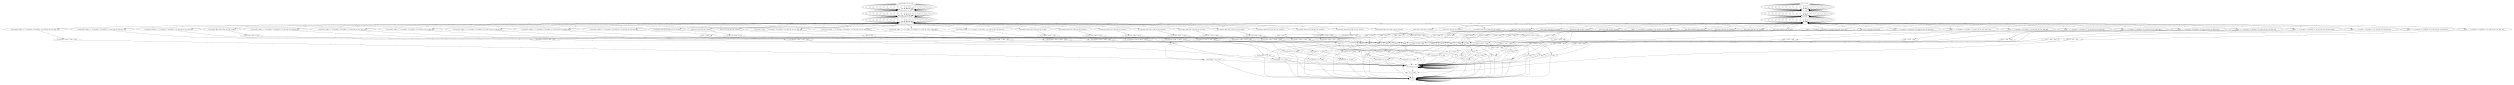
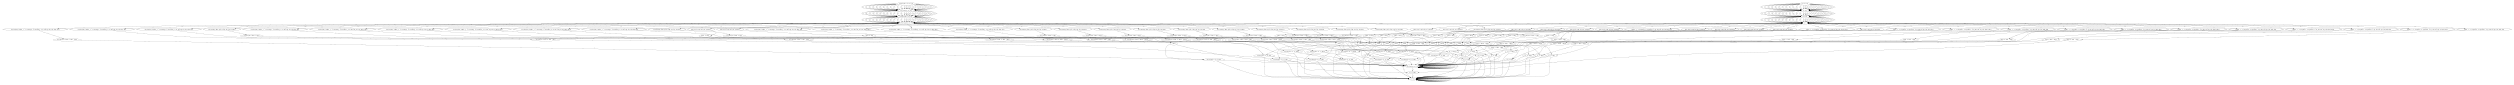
  digraph {
    fontname="Liberation Mono"
    node [fontname="Liberation Mono"]
    edge [fontname="Liberation Mono"]
    n1 [label="cd /tmp "]
    n2 [label="cd /var/run "]
    n3 [label="cd /mnt "]
    n4 [label="cd /root "]
    n5 [label="cd / "]
    n6 [label="wget http://185.145.131.173/SEX1 "]
    n7 [label="ftpget -v -u anonymous -p anonymous -P 21 185.145.131.173 SEX1 SEX1 "]
    n8 [label="wget http://185.145.131.173/SEX2 "]
    n9 [label="ftpget -v -u anonymous -p anonymous -P 21 185.145.131.173 SEX2 SEX2 "]
    n10 [label="wget http://185.145.131.173/SEX4 "]
    n11 [label="ftpget -v -u anonymous -p anonymous -P 21 185.145.131.173 SEX4 SEX4 "]
    n12 [label="wget http://185.145.131.173/SEX3 "]
    n13 [label="ftpget -v -u anonymous -p anonymous -P 21 185.145.131.173 SEX3 SEX3 "]
    n14 [label="wget http://185.145.131.173/SEX5 "]
    n15 [label="ftpget -v -u anonymous -p anonymous -P 21 185.145.131.173 SEX5 SEX5 "]
    n16 [label="wget http://185.145.131.173/SEX6 "]
    n17 [label="ftpget -v -u anonymous -p anonymous -P 21 185.145.131.173 SEX6 SEX6 "]
    n18 [label="wget http://185.145.131.173/SEX7 "]
    n19 [label="ftpget -v -u anonymous -p anonymous -P 21 185.145.131.173 SEX7 SEX7 "]
    n20 [label="wget http://185.145.131.173/SEX8 "]
    n21 [label="ftpget -v -u anonymous -p anonymous -P 21 185.145.131.173 SEX8 SEX8 "]
    n22 [label="wget http://185.145.131.173/SEX9 "]
    n23 [label="ftpget -v -u anonymous -p anonymous -P 21 185.145.131.173 SEX9 SEX9 "]
    n24 [label="wget http://185.145.131.173/SEX10 "]
    n25 [label="ftpget -v -u anonymous -p anonymous -P 21 185.145.131.173 SEX10 SEX10 "]
    n26 [label="wget http://185.145.131.173/SEX11 "]
    n27 [label="ftpget -v -u anonymous -p anonymous -P 21 185.145.131.173 SEX11 SEX11 "]
    n28 [label="wget http://185.145.131.173/SEX12 "]
    n29 [label="ftpget -v -u anonymous -p anonymous -P 21 185.145.131.173 SEX12 SEX12 "]
    n30 [label="wget http://185.145.131.173/SEX13 "]
    n31 [label="ftpget -v -u anonymous -p anonymous -P 21 185.145.131.173 SEX13 SEX13 "]
    n32 [label="chmod +x SEX1 "]
    n33 [label="chmod +x SEX1 ./SEX1 "]
    n34 [label="chmod +x SEX2 "]
    n35 [label="chmod +x SEX2 ./SEX2 "]
    n36 [label="chmod +x SEX4 "]
    n37 [label="chmod +x SEX4 ./SEX4 "]
    n38 [label="chmod +x SEX3 "]
    n39 [label="chmod +x SEX3 ./SEX3 "]
    n40 [label="chmod +x SEX5 "]
    n41 [label="chmod +x SEX5 ./SEX5 "]
    n42 [label="chmod +x SEX6 "]
    n43 [label="chmod +x SEX6 ./SEX6 "]
    n44 [label="chmod +x SEX7 "]
    n45 [label="chmod +x SEX7 ./SEX7 "]
    n46 [label="chmod +x SEX8 "]
    n47 [label="chmod +x SEX8 ./SEX8 "]
    n48 [label="chmod +x SEX9 "]
    n49 [label="chmod +x SEX9 ./SEX9 "]
    n50 [label="chmod +x SEX10 "]
    n51 [label="chmod +x SEX10 ./SEX10 "]
    n52 [label="chmod +x SEX11 "]
    n53 [label="chmod +x SEX11 ./SEX11 "]
    n54 [label="chmod +x SEX12 "]
    n55 [label="chmod +x SEX12 ./SEX12 "]
    n56 [label="chmod +x SEX13 "]
    n57 [label="chmod +x SEX13 ./SEX13 "]
    n58 [label="./SEX1 "]
    n59 [label="rm -rf SEX1 "]
    n60 [label="/bin/busybox rm -rf SEX1 "]
    n61 [label="/bin/busybox cd /tmp "]
    n62 [label="rm -rf SEX4 "]
    n63 [label="/bin/busybox cd /var/run "]
    n64 [label="/bin/busybox cd /mnt "]
    n65 [label="/bin/busybox cd /root "]
    n66 [label="/bin/busybox cd / "]
    n67 [label="/bin/busybox wget http://185.145.131.173/SEX1 "]
    n68 [label="/bin/busybox ftpget -v -u anonymous -p anonymous -P 21 185.145.131.173 SEX1 SEX1 "]
    n69 [label="/bin/busybox wget http://185.145.131.173/SEX2 "]
    n70 [label="/bin/busybox ftpget -v -u anonymous -p anonymous -P 21 185.145.131.173 SEX2 SEX2 "]
    n71 [label="/bin/busybox wget http://185.145.131.173/SEX4 "]
    n72 [label="/bin/busybox ftpget -v -u anonymous -p anonymous -P 21 185.145.131.173 SEX4 SEX4 "]
    n73 [label="/bin/busybox wget http://185.145.131.173/SEX3 "]
    n74 [label="/bin/busybox ftpget -v -u anonymous -p anonymous -P 21 185.145.131.173 SEX3 SEX3 "]
    n75 [label="/bin/busybox wget http://185.145.131.173/SEX5 "]
    n76 [label="/bin/busybox ftpget -v -u anonymous -p anonymous -P 21 185.145.131.173 SEX5 SEX5 "]
    n77 [label="/bin/busybox wget http://185.145.131.173/SEX6 "]
    n78 [label="/bin/busybox ftpget -v -u anonymous -p anonymous -P 21 185.145.131.173 SEX6 SEX6 "]
    n79 [label="/bin/busybox wget http://185.145.131.173/SEX7 "]
    n80 [label="/bin/busybox ftpget -v -u anonymous -p anonymous -P 21 185.145.131.173 SEX7 SEX7 "]
    n81 [label="/bin/busybox wget http://185.145.131.173/SEX8 "]
    n82 [label="/bin/busybox ftpget -v -u anonymous -p anonymous -P 21 185.145.131.173 SEX8 SEX8 "]
    n83 [label="/bin/busybox wget http://185.145.131.173/SEX9 "]
    n84 [label="/bin/busybox ftpget -v -u anonymous -p anonymous -P 21 185.145.131.173 SEX9 SEX9 "]
    n85 [label="/bin/busybox wget http://185.145.131.173/SEX10 "]
    n86 [label="/bin/busybox ftpget -v -u anonymous -p anonymous -P 21 185.145.131.173 SEX10 SEX10 "]
    n87 [label="/bin/busybox wget http://185.145.131.173/SEX11 "]
    n88 [label="/bin/busybox ftpget -v -u anonymous -p anonymous -P 21 185.145.131.173 SEX11 SEX11 "]
    n89 [label="/bin/busybox wget http://185.145.131.173/SEX12 "]
    n90 [label="/bin/busybox ftpget -v -u anonymous -p anonymous -P 21 185.145.131.173 SEX12 SEX12 "]
    n91 [label="/bin/busybox wget http://185.145.131.173/SEX13 "]
    n92 [label="/bin/busybox ftpget -v -u anonymous -p anonymous -P 21 185.145.131.173 SEX13 SEX13 "]
    n93 [label="/bin/busybox chmod +x SEX1 "]
    n94 [label="/bin/busybox chmod +x SEX1 ./SEX1 "]
    n95 [label="/bin/busybox chmod +x SEX2 "]
    n96 [label="/bin/busybox chmod +x SEX2 ./SEX2 "]
    n97 [label="/bin/busybox chmod +x SEX4 "]
    n98 [label="/bin/busybox chmod +x SEX4 ./SEX4 "]
    n99 [label="/bin/busybox chmod +x SEX3 "]
    n100 [label="/bin/busybox chmod +x SEX3 ./SEX3 "]
    n101 [label="/bin/busybox chmod +x SEX5 "]
    n102 [label="/bin/busybox chmod +x SEX5 ./SEX5 "]
    n103 [label="/bin/busybox chmod +x SEX6 "]
    n104 [label="/bin/busybox chmod +x SEX6 ./SEX6 "]
    n105 [label="/bin/busybox chmod +x SEX7 "]
    n106 [label="/bin/busybox chmod +x SEX7 ./SEX7 "]
    n107 [label="/bin/busybox chmod +x SEX8 "]
    n108 [label="/bin/busybox chmod +x SEX8 ./SEX8 "]
    n109 [label="/bin/busybox chmod +x SEX9 "]
    n110 [label="/bin/busybox chmod +x SEX9 ./SEX9 "]
    n111 [label="/bin/busybox chmod +x SEX10 "]
    n112 [label="/bin/busybox chmod +x SEX10 ./SEX10 "]
    n113 [label="/bin/busybox chmod +x SEX11 "]
    n114 [label="/bin/busybox chmod +x SEX11 ./SEX11 "]
    n115 [label="/bin/busybox chmod +x SEX12 "]
    n116 [label="/bin/busybox chmod +x SEX12 ./SEX12 "]
+   n117 [label="/bin/busybox chmod +x SEX13 "]
    n118 [label="/bin/busybox chmod +x SEX13 ./SEX13 "]
    n119 [label="./SEX2 "]
    n120 [label="rm -rf SEX2 "]
    n121 [label="/bin/busybox rm -rf SEX2 "]
    n122 [label="./SEX4 "]
    n123 [label="/bin/busybox rm -rf SEX4 "]
    n124 [label="./SEX3 "]
    n125 [label="rm -rf SEX3 "]
    n126 [label="/bin/busybox rm -rf SEX3 "]
    n127 [label="./SEX5 "]
    n128 [label="rm -rf SEX5 "]
    n129 [label="/bin/busybox rm -rf SEX5 "]
    n130 [label="./SEX6 "]
    n131 [label="rm -rf SEX6 "]
    n132 [label="/bin/busybox rm -rf SEX6 "]
    n133 [label="./SEX7 "]
    n134 [label="rm -rf SEX7 "]
    n135 [label="/bin/busybox rm -rf SEX7 "]
    n136 [label="./SEX8 "]
    n137 [label="/bin/busybox rm -rf SEX8 "]
    n138 [label="rm -rf SEX8 "]
    n139 [label="./SEX9 "]
    n140 [label="rm -rf SEX9 "]
    n141 [label="/bin/busybox rm -rf SEX9 "]
    n142 [label="./SEX10 "]
    n143 [label="rm -rf SEX10 "]
    n144 [label="/bin/busybox rm -rf SEX10 "]
    n145 [label="./SEX11 "]
    n146 [label="rm -rf SEX11 "]
    n147 [label="/bin/busybox rm -rf SEX11 "]
    n148 [label="./SEX12 "]
    n149 [label="rm -rf SEX12 "]
    n150 [label="/bin/busybox rm -rf SEX12 "]
    n151 [label="./SEX13 "]
    n152 [label="rm -rf SEX13 "]
    n153 [label="/bin/busybox rm -rf SEX13 "]
    n1 -> n1
    n1 -> n1
    n1 -> n1
    n1 -> n1
    n1 -> n1
    n1 -> n1
    n1 -> n1
    n1 -> n1
    n1 -> n1
    n1 -> n1
    n1 -> n1
    n1 -> n1
    n1 -> n1
    n1 -> n1
    n1 -> n1
    n1 -> n1
    n1 -> n1
    n1 -> n1
    n1 -> n1
    n1 -> n1
    n1 -> n1
    n1 -> n1
    n1 -> n1
    n1 -> n1
    n1 -> n1
    n1 -> n1
    n2 -> n3 [label="||,"]
    n2 -> n3 [label="||,"]
    n2 -> n3 [label="||,"]
    n2 -> n3 [label="||,"]
    n2 -> n3 [label="||,"]
    n2 -> n3 [label="||,"]
    n2 -> n3 [label="||,"]
    n2 -> n3 [label="||,"]
    n2 -> n3 [label="||,"]
    n2 -> n3 [label="||,"]
    n2 -> n3 [label="||,"]
    n2 -> n3 [label="||,"]
    n2 -> n3 [label="||,"]
    n2 -> n3 [label="||,"]
    n2 -> n3 [label="||,"]
    n2 -> n3 [label="||,"]
    n2 -> n3 [label="||,"]
    n2 -> n3 [label="||,"]
    n2 -> n3 [label="||,"]
    n2 -> n3 [label="||,"]
    n2 -> n3 [label="||,"]
    n2 -> n3 [label="||,"]
    n2 -> n3 [label="||,"]
    n2 -> n3 [label="||,"]
    n2 -> n3 [label="||,"]
    n2 -> n3 [label="||,"]
    n3 -> n4 [label="||,"]
    n3 -> n4 [label="||,"]
    n3 -> n4 [label="||,"]
    n3 -> n4 [label="||,"]
    n3 -> n4 [label="||,"]
    n3 -> n4 [label="||,"]
    n3 -> n4 [label="||,"]
    n3 -> n4 [label="||,"]
    n3 -> n4 [label="||,"]
    n3 -> n4 [label="||,"]
    n3 -> n4 [label="||,"]
    n3 -> n4 [label="||,"]
    n3 -> n4 [label="||,"]
    n3 -> n4 [label="||,"]
    n3 -> n4 [label="||,"]
    n3 -> n4 [label="||,"]
    n3 -> n4 [label="||,"]
    n3 -> n4 [label="||,"]
    n3 -> n4 [label="||,"]
    n3 -> n4 [label="||,"]
    n3 -> n4 [label="||,"]
    n3 -> n4 [label="||,"]
    n3 -> n4 [label="||,"]
    n3 -> n4 [label="||,"]
    n3 -> n4 [label="||,"]
    n3 -> n4 [label="||,"]
    n4 -> n5 [label="||,"]
    n4 -> n5 [label="||,"]
    n4 -> n5 [label="||,"]
    n4 -> n5 [label="||,"]
    n4 -> n5 [label="||,"]
    n4 -> n5 [label="||,"]
    n4 -> n5 [label="||,"]
    n4 -> n5 [label="||,"]
    n4 -> n5 [label="||,"]
    n4 -> n5 [label="||,"]
    n4 -> n5 [label="||,"]
    n4 -> n5 [label="||,"]
    n4 -> n5 [label="||,"]
    n4 -> n5 [label="||,"]
    n4 -> n5 [label="||,"]
    n4 -> n5 [label="||,"]
    n4 -> n5 [label="||,"]
    n4 -> n5 [label="||,"]
    n4 -> n5 [label="||,"]
    n4 -> n5 [label="||,"]
    n4 -> n5 [label="||,"]
    n4 -> n5 [label="||,"]
    n4 -> n5 [label="||,"]
    n4 -> n5 [label="||,"]
    n4 -> n5 [label="||,"]
    n4 -> n5 [label="||,"]
    n5 -> n6 [label="||,"]
    n5 -> n7 [label="||,"]
    n5 -> n8 [label="||,"]
    n5 -> n9 [label="||,"]
    n5 -> n10 [label="||,"]
    n5 -> n11 [label="||,"]
    n5 -> n12 [label="||,"]
    n5 -> n13 [label="||,"]
    n5 -> n14 [label="||,"]
    n5 -> n15 [label="||,"]
    n5 -> n16 [label="||,"]
    n5 -> n17 [label="||,"]
    n5 -> n18 [label="||,"]
    n5 -> n19 [label="||,"]
    n5 -> n20 [label="||,"]
    n5 -> n21 [label="||,"]
    n5 -> n22 [label="||,"]
    n5 -> n23 [label="||,"]
    n5 -> n24 [label="||,"]
    n5 -> n25 [label="||,"]
    n5 -> n26 [label="||,"]
    n5 -> n27 [label="||,"]
    n5 -> n28 [label="||,"]
    n5 -> n29 [label="||,"]
    n5 -> n30 [label="||,"]
    n5 -> n31 [label="||,"]
    n6 -> n32 [label=";,"]
    n7 -> n33 [label=";,"]
    n8 -> n34 [label=";,"]
    n9 -> n35 [label=";,"]
    n10 -> n36 [label=";,"]
    n11 -> n37 [label=";,"]
    n12 -> n38 [label=";,"]
    n13 -> n39 [label=";,"]
    n14 -> n40 [label=";,"]
    n15 -> n41 [label=";,"]
    n16 -> n42 [label=";,"]
    n17 -> n43 [label=";,"]
    n18 -> n44 [label=";,"]
    n19 -> n45 [label=";,"]
    n20 -> n46 [label=";,"]
    n21 -> n47 [label=";,"]
    n22 -> n48 [label=";,"]
    n23 -> n49 [label=";,"]
    n24 -> n50 [label=";,"]
    n25 -> n51 [label=";,"]
    n26 -> n52 [label=";,"]
    n27 -> n53 [label=";,"]
    n28 -> n54 [label=";,"]
    n29 -> n55 [label=";,"]
    n30 -> n56 [label=";,"]
    n31 -> n57 [label=";,"]
    n32 -> n58 [label=";,"]
    n33 -> n59 [label=";,"]
    n34 -> n119 [label=";,"]
    n35 -> n120 [label=";,"]
    n36 -> n122 [label=";,"]
    n37 -> n62 [label=";,"]
    n38 -> n124 [label=";,"]
    n39 -> n125 [label=";,"]
    n40 -> n127 [label=";,"]
    n41 -> n128 [label=";,"]
    n42 -> n130 [label=";,"]
    n43 -> n131 [label=";,"]
    n44 -> n133 [label=";,"]
    n45 -> n134 [label=";,"]
    n46 -> n136 [label=";,"]
    n47 -> n138 [label=";,"]
    n48 -> n139 [label=";,"]
    n49 -> n140 [label=";,"]
    n50 -> n142 [label=";,"]
    n51 -> n143 [label=";,"]
    n52 -> n145 [label=";,"]
    n53 -> n146 [label=";,"]
    n54 -> n148 [label=";,"]
    n55 -> n149 [label=";,"]
    n56 -> n151 [label=";,"]
    n57 -> n152 [label=";,"]
    n58 -> n59 [label=";,"]
    n58 -> n60 [label=";,"]
    n59 -> n1 [label=";,"]
    n59 -> n61 [label=";,"]
    n60 -> n1 [label=";,"]
    n60 -> n61 [label=";,"]
    n61 -> n61
    n61 -> n61
    n61 -> n61
    n61 -> n61
    n61 -> n61
    n61 -> n61
    n61 -> n61
    n61 -> n61
    n61 -> n61
    n61 -> n61
    n61 -> n61
    n61 -> n61
    n61 -> n61
    n61 -> n61
    n61 -> n61
    n61 -> n61
    n61 -> n61
    n61 -> n61
    n61 -> n61
    n61 -> n61
    n61 -> n61
    n61 -> n61
    n61 -> n61
    n61 -> n61
    n61 -> n61
    n61 -> n61
    n61 -> n62 [label=";,"]
    n62 -> n1 [label=";,"]
    n63 -> n64 [label="||,"]
    n63 -> n64 [label="||,"]
    n63 -> n64 [label="||,"]
    n63 -> n64 [label="||,"]
    n63 -> n64 [label="||,"]
    n63 -> n64 [label="||,"]
    n63 -> n64 [label="||,"]
    n63 -> n64 [label="||,"]
    n63 -> n64 [label="||,"]
    n63 -> n64 [label="||,"]
    n63 -> n64 [label="||,"]
    n63 -> n64 [label="||,"]
    n63 -> n64 [label="||,"]
    n63 -> n64 [label="||,"]
    n63 -> n64 [label="||,"]
    n63 -> n64 [label="||,"]
    n63 -> n64 [label="||,"]
    n63 -> n64 [label="||,"]
    n63 -> n64 [label="||,"]
    n63 -> n64 [label="||,"]
    n63 -> n64 [label="||,"]
    n63 -> n64 [label="||,"]
    n63 -> n64 [label="||,"]
    n63 -> n64 [label="||,"]
    n63 -> n64 [label="||,"]
    n63 -> n64 [label="||,"]
    n64 -> n65 [label="||,"]
    n64 -> n65 [label="||,"]
    n64 -> n65 [label="||,"]
    n64 -> n65 [label="||,"]
    n64 -> n65 [label="||,"]
    n64 -> n65 [label="||,"]
    n64 -> n65 [label="||,"]
    n64 -> n65 [label="||,"]
    n64 -> n65 [label="||,"]
    n64 -> n65 [label="||,"]
    n64 -> n65 [label="||,"]
    n64 -> n65 [label="||,"]
    n64 -> n65 [label="||,"]
    n64 -> n65 [label="||,"]
    n64 -> n65 [label="||,"]
    n64 -> n65 [label="||,"]
    n64 -> n65 [label="||,"]
    n64 -> n65 [label="||,"]
    n64 -> n65 [label="||,"]
    n64 -> n65 [label="||,"]
    n64 -> n65 [label="||,"]
    n64 -> n65 [label="||,"]
    n64 -> n65 [label="||,"]
    n64 -> n65 [label="||,"]
    n64 -> n65 [label="||,"]
    n64 -> n65 [label="||,"]
    n65 -> n66 [label="||,"]
    n65 -> n66 [label="||,"]
    n65 -> n66 [label="||,"]
    n65 -> n66 [label="||,"]
    n65 -> n66 [label="||,"]
    n65 -> n66 [label="||,"]
    n65 -> n66 [label="||,"]
    n65 -> n66 [label="||,"]
    n65 -> n66 [label="||,"]
    n65 -> n66 [label="||,"]
    n65 -> n66 [label="||,"]
    n65 -> n66 [label="||,"]
    n65 -> n66 [label="||,"]
    n65 -> n66 [label="||,"]
    n65 -> n66 [label="||,"]
    n65 -> n66 [label="||,"]
    n65 -> n66 [label="||,"]
    n65 -> n66 [label="||,"]
    n65 -> n66 [label="||,"]
    n65 -> n66 [label="||,"]
    n65 -> n66 [label="||,"]
    n65 -> n66 [label="||,"]
    n65 -> n66 [label="||,"]
    n65 -> n66 [label="||,"]
    n65 -> n66 [label="||,"]
    n65 -> n66 [label="||,"]
    n66 -> n67 [label="||,"]
    n66 -> n68 [label="||,"]
    n66 -> n69 [label="||,"]
    n66 -> n70 [label="||,"]
    n66 -> n71 [label="||,"]
    n66 -> n72 [label="||,"]
    n66 -> n73 [label="||,"]
    n66 -> n74 [label="||,"]
    n66 -> n75 [label="||,"]
    n66 -> n76 [label="||,"]
    n66 -> n77 [label="||,"]
    n66 -> n78 [label="||,"]
    n66 -> n79 [label="||,"]
    n66 -> n80 [label="||,"]
    n66 -> n81 [label="||,"]
    n66 -> n82 [label="||,"]
    n66 -> n83 [label="||,"]
    n66 -> n84 [label="||,"]
    n66 -> n85 [label="||,"]
    n66 -> n86 [label="||,"]
    n66 -> n87 [label="||,"]
    n66 -> n88 [label="||,"]
    n66 -> n89 [label="||,"]
    n66 -> n90 [label="||,"]
    n66 -> n91 [label="||,"]
    n66 -> n92 [label="||,"]
    n67 -> n93 [label=";,"]
    n68 -> n94 [label=";,"]
    n69 -> n95 [label=";,"]
    n70 -> n96 [label=";,"]
    n71 -> n97 [label=";,"]
    n72 -> n98 [label=";,"]
    n73 -> n99 [label=";,"]
    n74 -> n100 [label=";,"]
    n75 -> n101 [label=";,"]
    n76 -> n102 [label=";,"]
    n77 -> n103 [label=";,"]
    n78 -> n104 [label=";,"]
    n79 -> n105 [label=";,"]
    n80 -> n106 [label=";,"]
    n81 -> n107 [label=";,"]
    n82 -> n108 [label=";,"]
    n83 -> n109 [label=";,"]
    n84 -> n110 [label=";,"]
    n85 -> n111 [label=";,"]
    n86 -> n112 [label=";,"]
    n87 -> n113 [label=";,"]
    n88 -> n114 [label=";,"]
    n89 -> n115 [label=";,"]
    n90 -> n116 [label=";,"]
+   n91 -> n117 [label=";,"]
    n92 -> n118 [label=";,"]
    n93 -> n58 [label=";,"]
    n94 -> n60 [label=";,"]
    n95 -> n119 [label=";,"]
    n96 -> n121 [label=";,"]
    n97 -> n122 [label=";,"]
    n98 -> n123 [label=";,"]
    n99 -> n124 [label=";,"]
    n100 -> n126 [label=";,"]
    n101 -> n127 [label=";,"]
    n102 -> n129 [label=";,"]
    n103 -> n130 [label=";,"]
    n104 -> n132 [label=";,"]
    n105 -> n133 [label=";,"]
    n106 -> n135 [label=";,"]
    n107 -> n136 [label=";,"]
    n108 -> n137 [label=";,"]
    n109 -> n139 [label=";,"]
    n110 -> n141 [label=";,"]
    n111 -> n142 [label=";,"]
    n112 -> n144 [label=";,"]
    n113 -> n145 [label=";,"]
    n114 -> n147 [label=";,"]
    n115 -> n148 [label=";,"]
    n116 -> n150 [label=";,"]
+   n117 -> n151 [label=";,"]
    n118 -> n153 [label=";,"]
    n119 -> n120 [label=";,"]
    n119 -> n121 [label=";,"]
    n120 -> n1 [label=";,"]
    n120 -> n61 [label=";,"]
    n121 -> n1 [label=";,"]
    n121 -> n61 [label=";,"]
    n122 -> n62 [label=";,"]
    n122 -> n123 [label=";,"]
    n123 -> n1 [label=";,"]
    n123 -> n61 [label=";,"]
    n124 -> n125 [label=";,"]
    n124 -> n126 [label=";,"]
    n125 -> n1 [label=";,"]
    n125 -> n61 [label=";,"]
    n126 -> n1 [label=";,"]
    n126 -> n61 [label=";,"]
    n127 -> n128 [label=";,"]
    n127 -> n129 [label=";,"]
    n128 -> n1 [label=";,"]
    n128 -> n61 [label=";,"]
    n129 -> n1 [label=";,"]
    n129 -> n61 [label=";,"]
    n130 -> n131 [label=";,"]
    n130 -> n132 [label=";,"]
    n131 -> n1 [label=";,"]
    n131 -> n61 [label=";,"]
    n132 -> n1 [label=";,"]
    n132 -> n61 [label=";,"]
    n133 -> n134 [label=";,"]
    n133 -> n135 [label=";,"]
    n134 -> n1 [label=";,"]
    n134 -> n61 [label=";,"]
    n135 -> n1 [label=";,"]
    n135 -> n61 [label=";,"]
    n136 -> n137 [label=";,"]
    n137 -> n1 [label=";,"]
    n137 -> n61 [label=";,"]
    n137 -> n138 [label=";,"]
    n138 -> n1 [label=";,"]
    n138 -> n61 [label=";,"]
    n139 -> n140 [label=";,"]
    n139 -> n141 [label=";,"]
    n140 -> n1 [label=";,"]
    n140 -> n61 [label=";,"]
    n141 -> n1 [label=";,"]
    n141 -> n61 [label=";,"]
    n142 -> n143 [label=";,"]
    n142 -> n144 [label=";,"]
    n143 -> n1 [label=";,"]
    n143 -> n61 [label=";,"]
    n144 -> n1 [label=";,"]
    n144 -> n61 [label=";,"]
    n145 -> n146 [label=";,"]
    n145 -> n147 [label=";,"]
    n146 -> n1 [label=";,"]
    n146 -> n61 [label=";,"]
    n147 -> n1 [label=";,"]
    n147 -> n61 [label=";,"]
    n148 -> n149 [label=";,"]
    n148 -> n150 [label=";,"]
    n149 -> n1 [label=";,"]
    n149 -> n61 [label=";,"]
    n150 -> n1 [label=";,"]
    n150 -> n61 [label=";,"]
    n151 -> n152 [label=";,"]
    n151 -> n153 [label=";,"]
    n152 -> n1 [label=";,"]
    n152 -> n61 [label=";,"]
    n153 -> n61 [label=";,"]
  }
